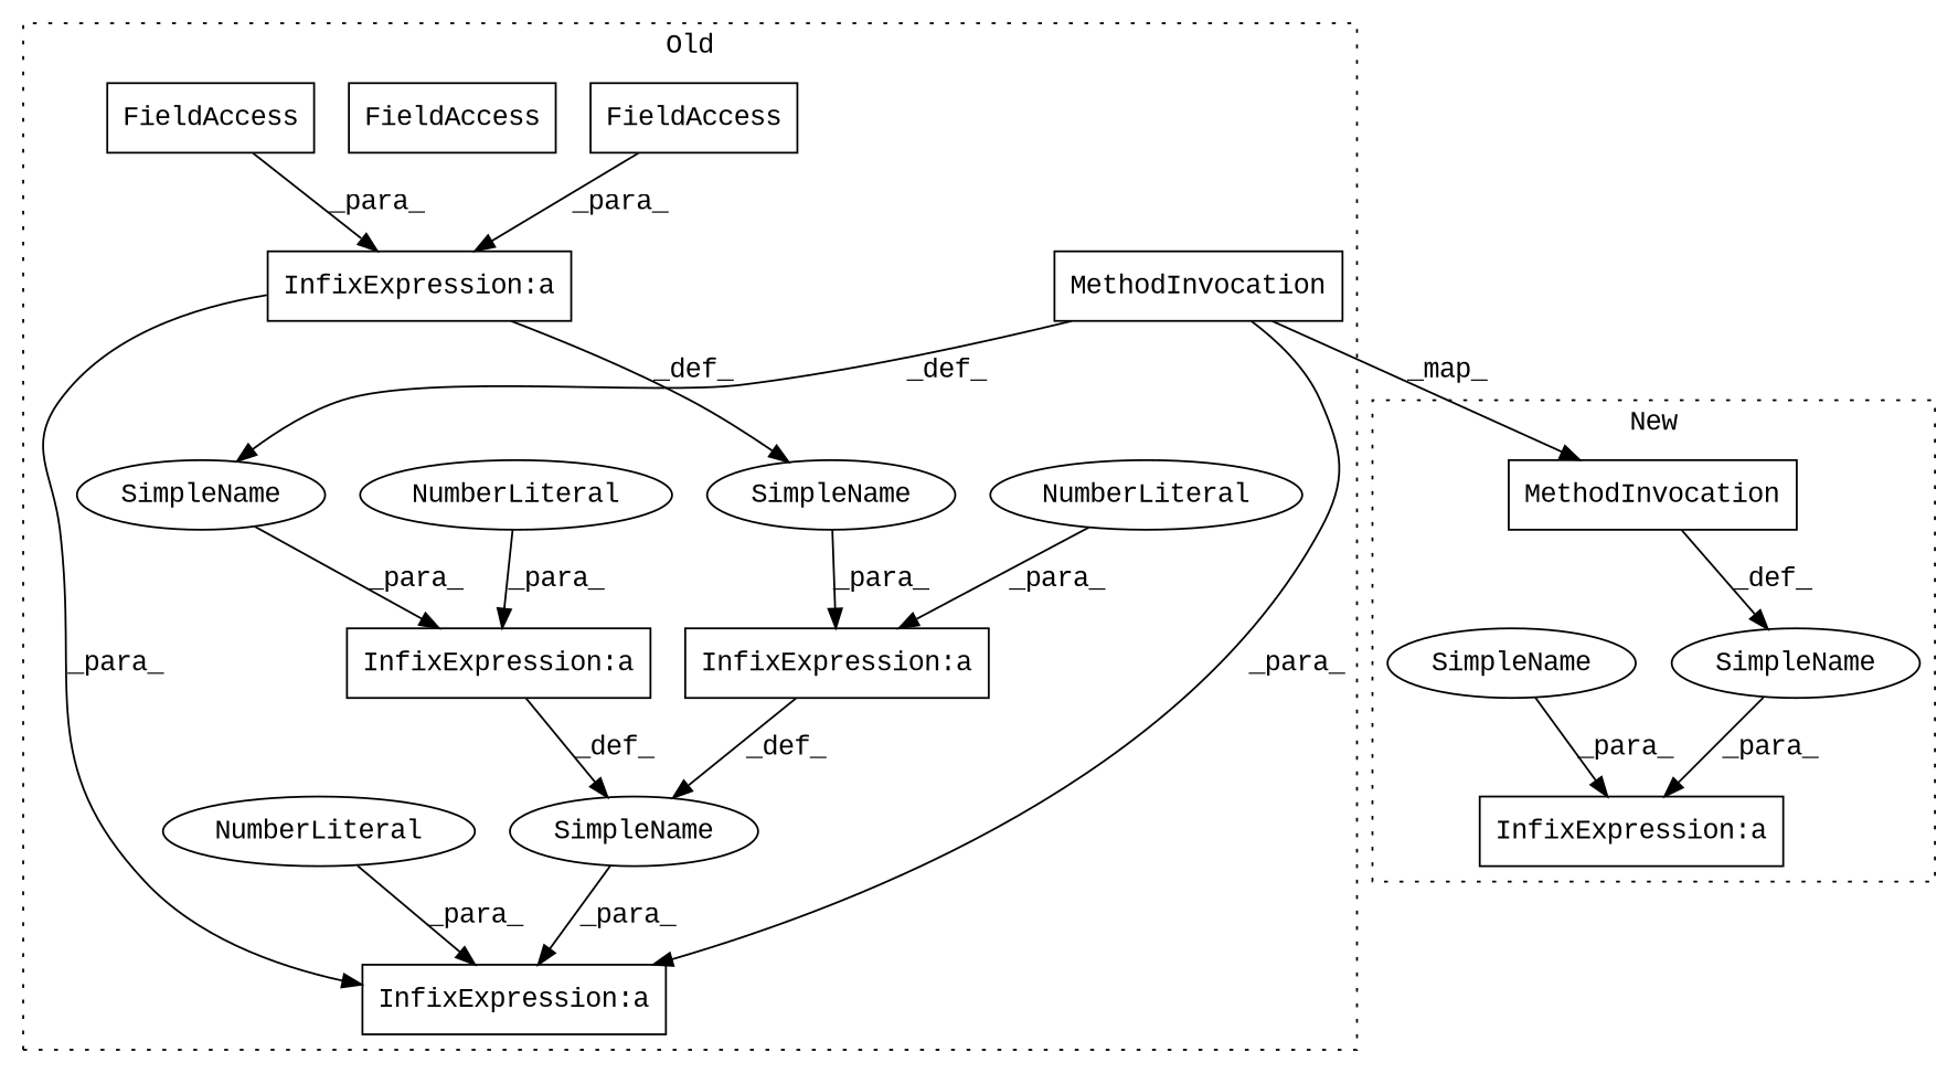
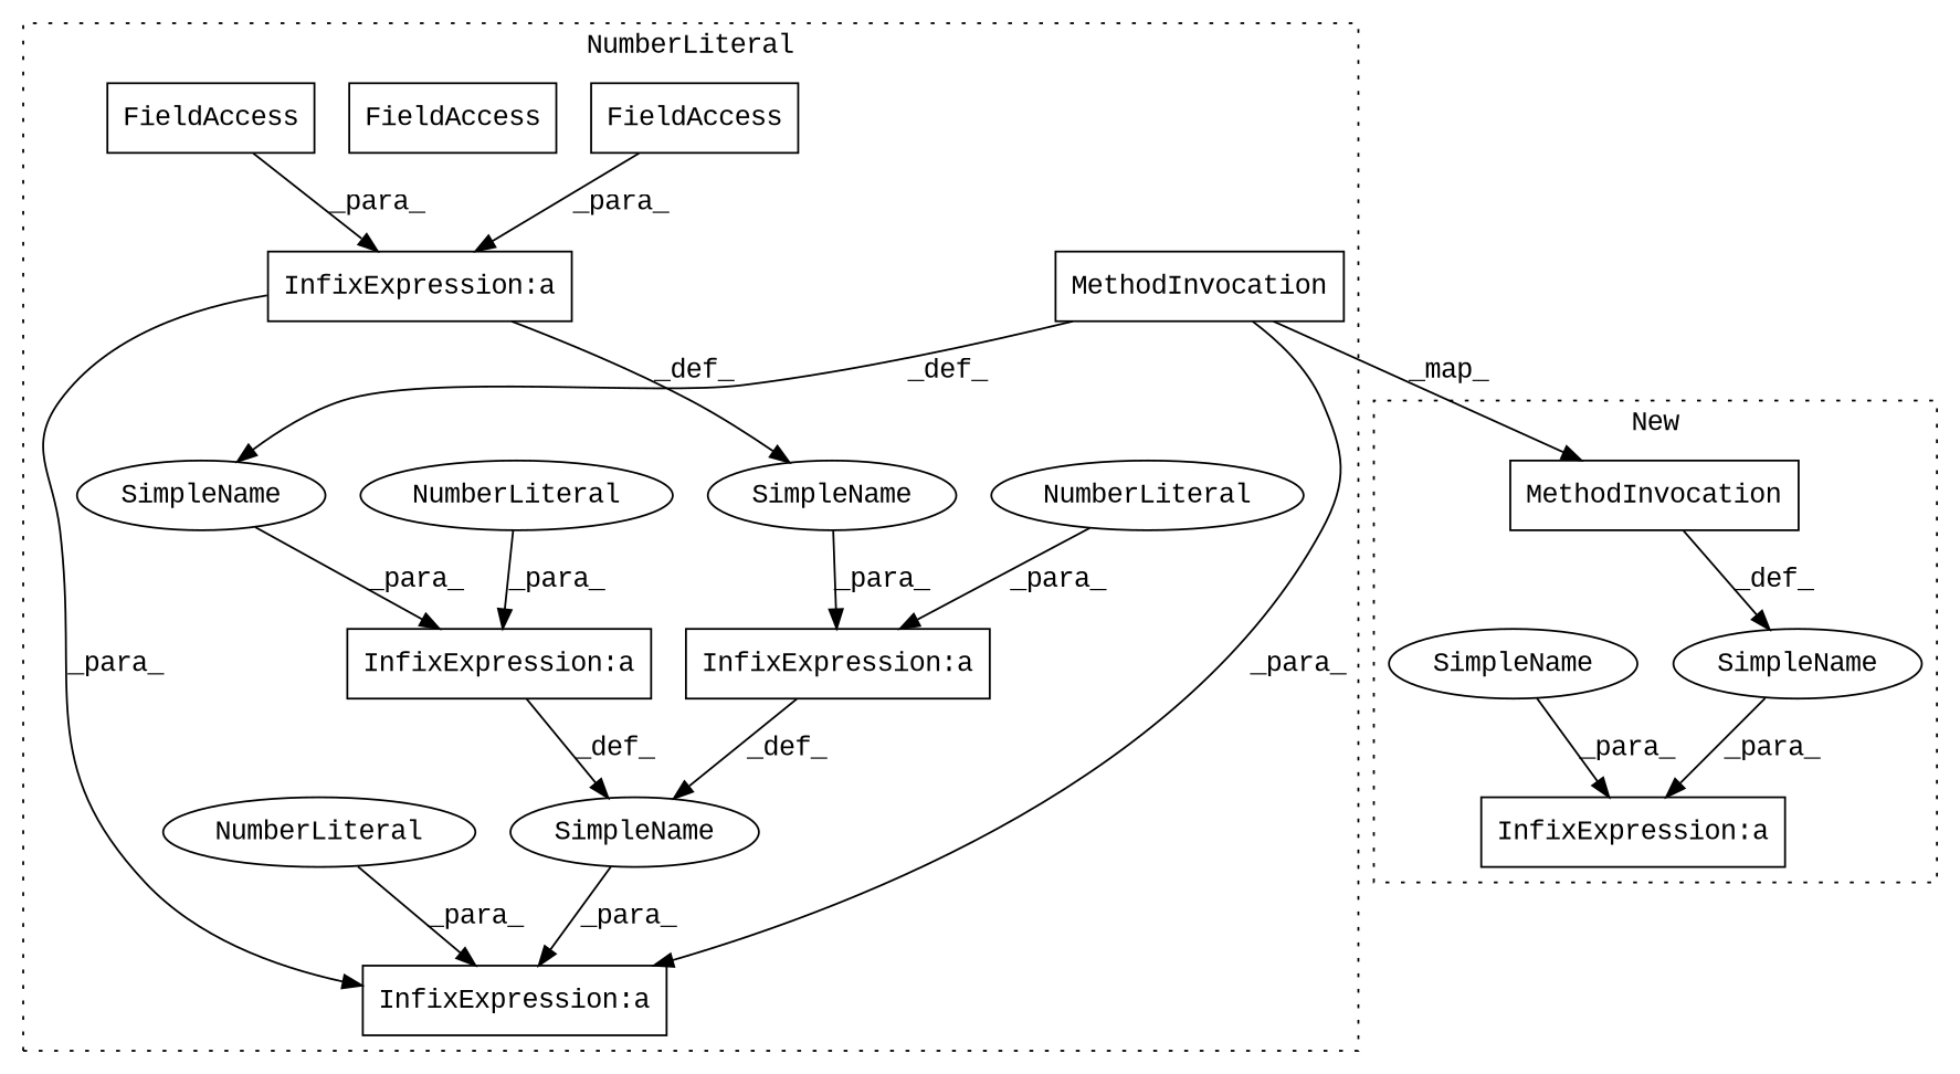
  digraph {
    fontname="Liberation Mono"
    node [a=42 shape=box fontname="Liberation Mono"]
    edge [fontname="Liberation Mono"]
    n1 [a=22 l=9 label=FieldAccess s=7903]
    n2 [a=22 l=9 label=FieldAccess s=7891]
    n3 [a=22 l=9 label=FieldAccess s=7891]
    n4 [a=32 l="14,1" label=MethodInvocation s="8029,8055"]
    n5 [a=34 l=1 label=NumberLiteral s=8260 shape=ellipse]
    n6 [a=34 l=1 label=NumberLiteral s=8161 shape=ellipse]
    n7 [a=34 l=1 label=NumberLiteral s=7916 shape=ellipse]
    n8 [label=SimpleName shape=ellipse]
    n9 [label=SimpleName shape=ellipse]
    n10 [label=SimpleName shape=ellipse]
    n11 [a=27 l=3 label="InfixExpression:a" s=7913]
    n12 [a=27 l=3 label="InfixExpression:a" s=7900]
    n13 [a=27 l=3 label="InfixExpression:a" s=8158]
    n14 [a=27 l=3 label="InfixExpression:a" s=8257]
    n15 [a=32 l="14,1" label=MethodInvocation s="7991,8017"]
    n16 [label=SimpleName shape=ellipse]
    n17 [label=SimpleName shape=ellipse]
    n18 [a=27 l=3 label="InfixExpression:a" s=8018]
    subgraph cluster_1 {
-     label=Old
+     label=NumberLiteral
      style=dotted
      n1
      n2
      n3
      n4
      n5
      n6
      n7
      n8
      n9
      n10
      n11
      n12
      n13
      n14
    }
    subgraph cluster_2 {
      label=New
      style=dotted
      n15
      n16
      n17
      n18
    }
    n1 -> n12 [label=_para_]
    n3 -> n12 [label=_para_]
    n4 -> n8 [label=_def_]
    n4 -> n14 [label=_para_]
    n4 -> n15 [label=_map_]
    n5 -> n14 [label=_para_]
    n6 -> n13 [label=_para_]
    n7 -> n11 [label=_para_]
    n8 -> n13 [label=_para_]
    n9 -> n14 [label=_para_]
    n10 -> n11 [label=_para_]
    n11 -> n9 [label=_def_]
    n12 -> n10 [label=_def_]
    n12 -> n14 [label=_para_]
    n13 -> n9 [label=_def_]
    n15 -> n16 [label=_def_]
    n16 -> n18 [label=_para_]
    n17 -> n18 [label=_para_]
  }
